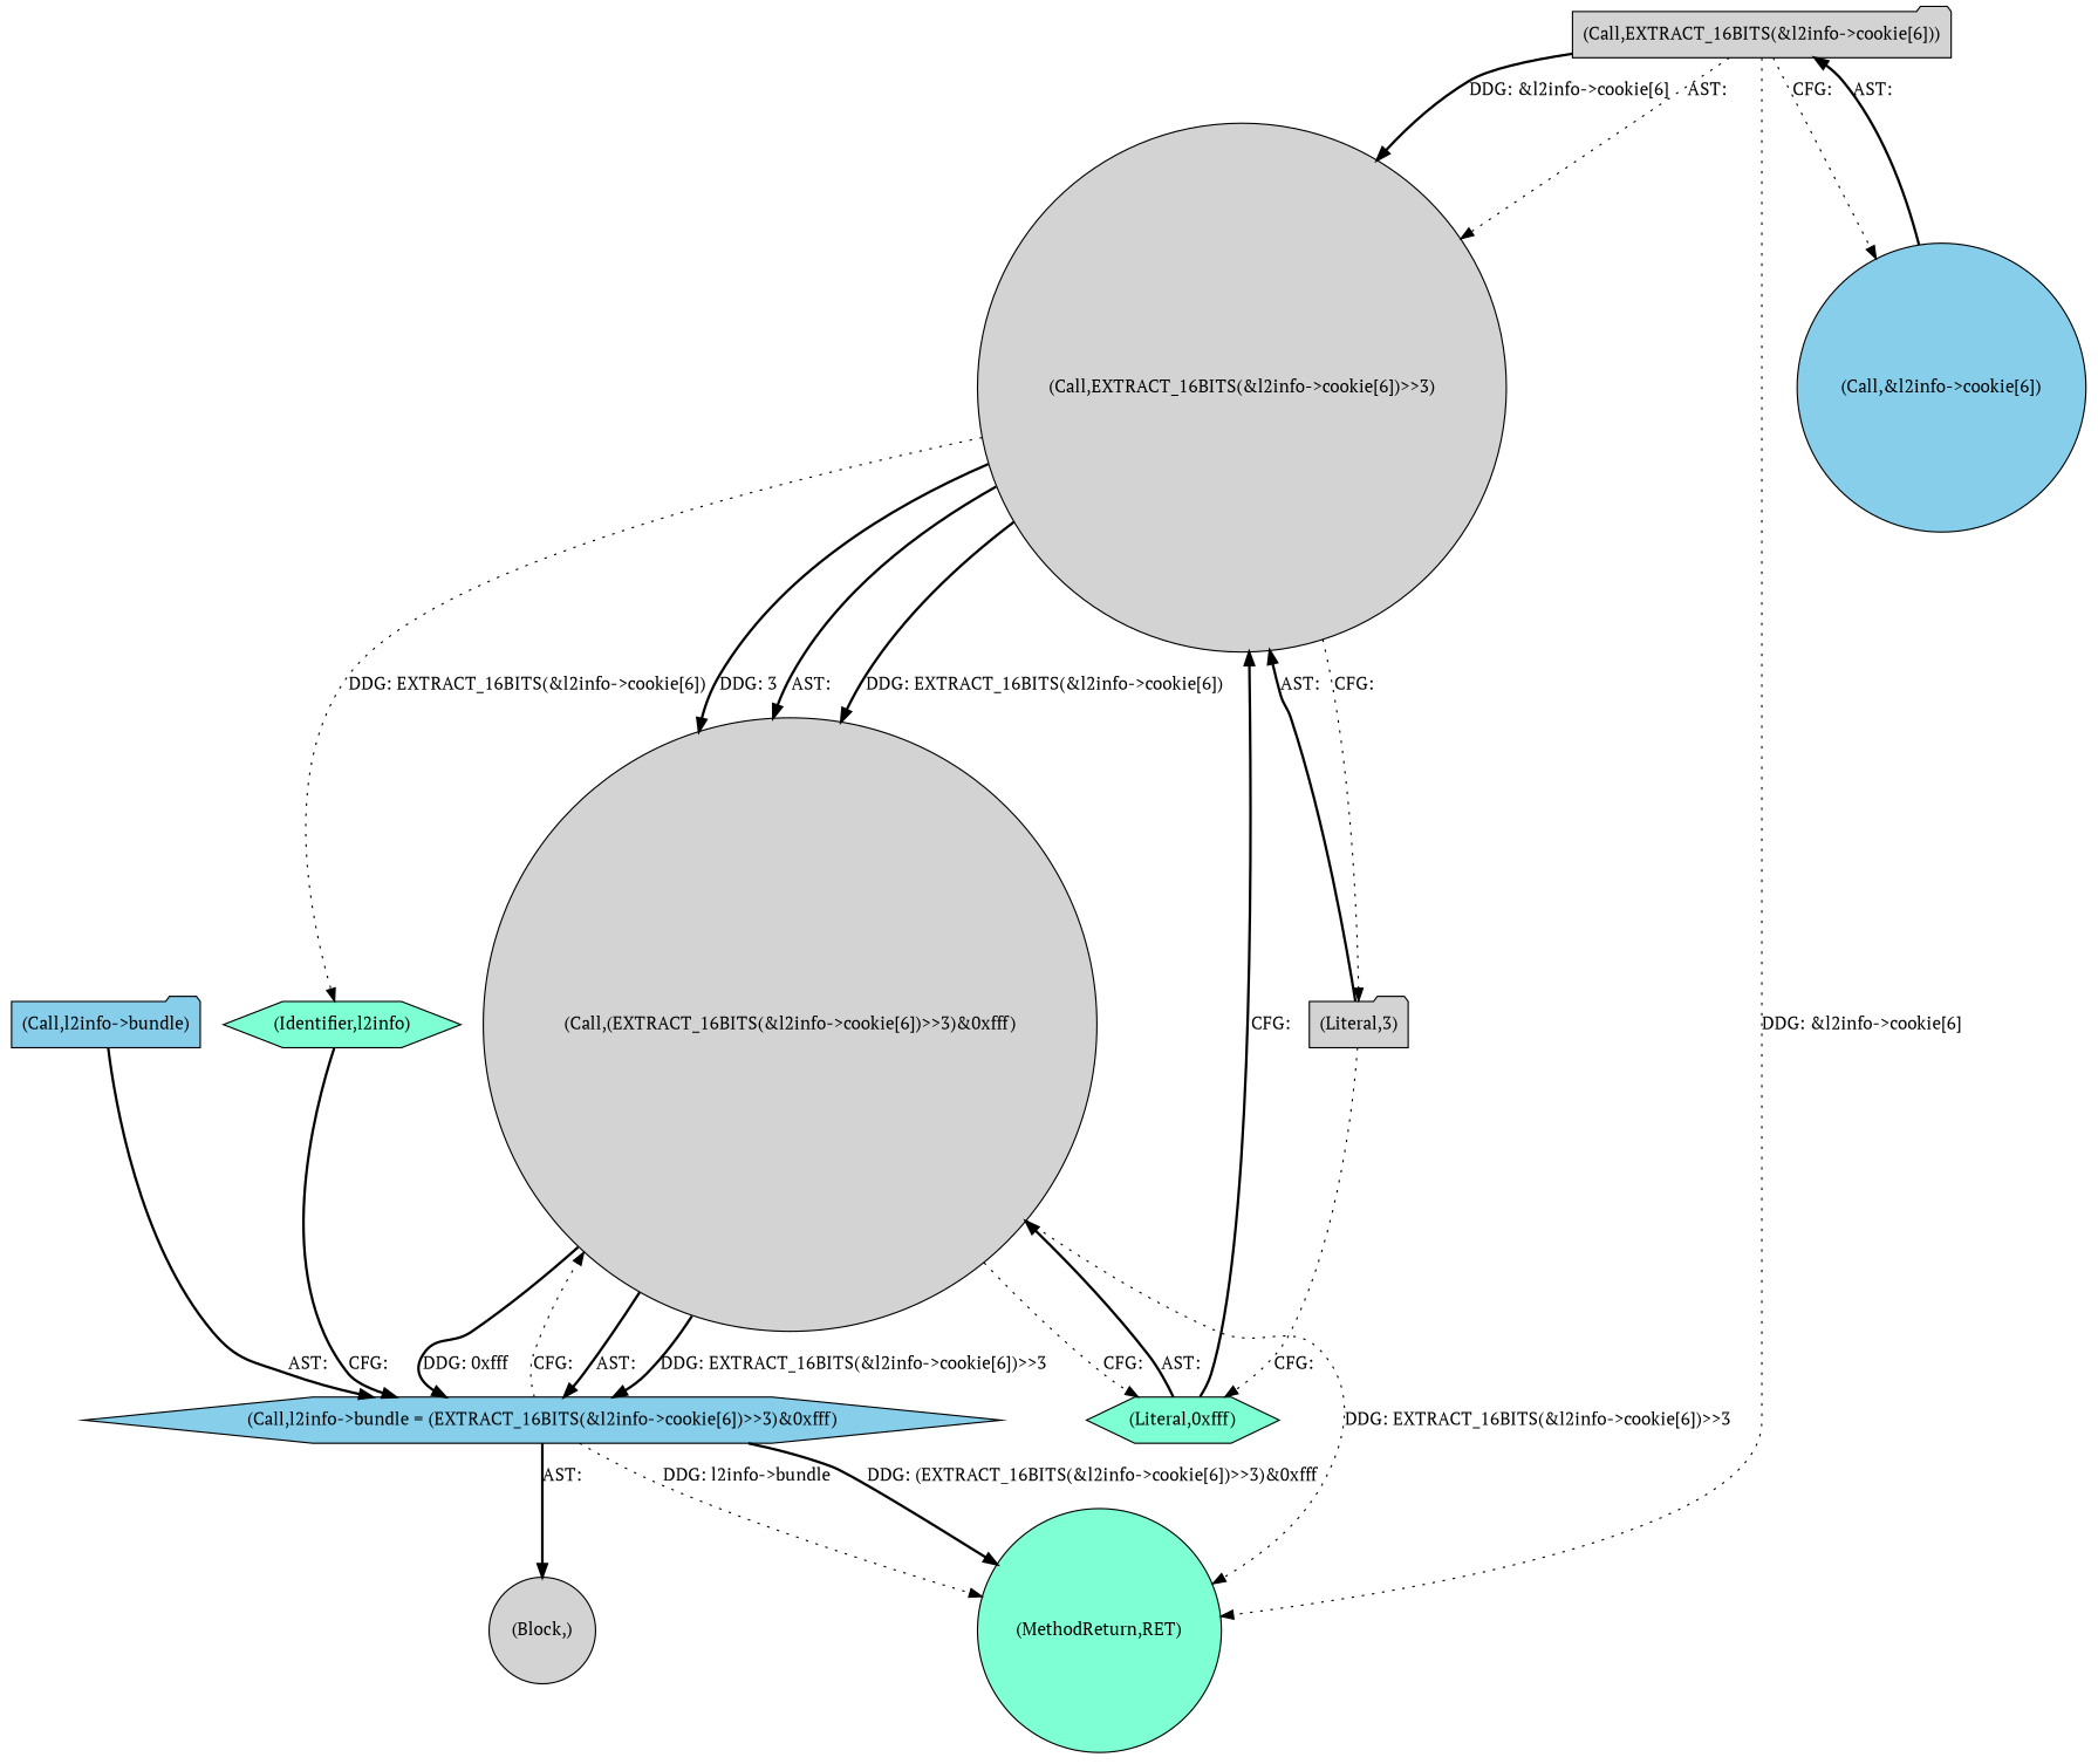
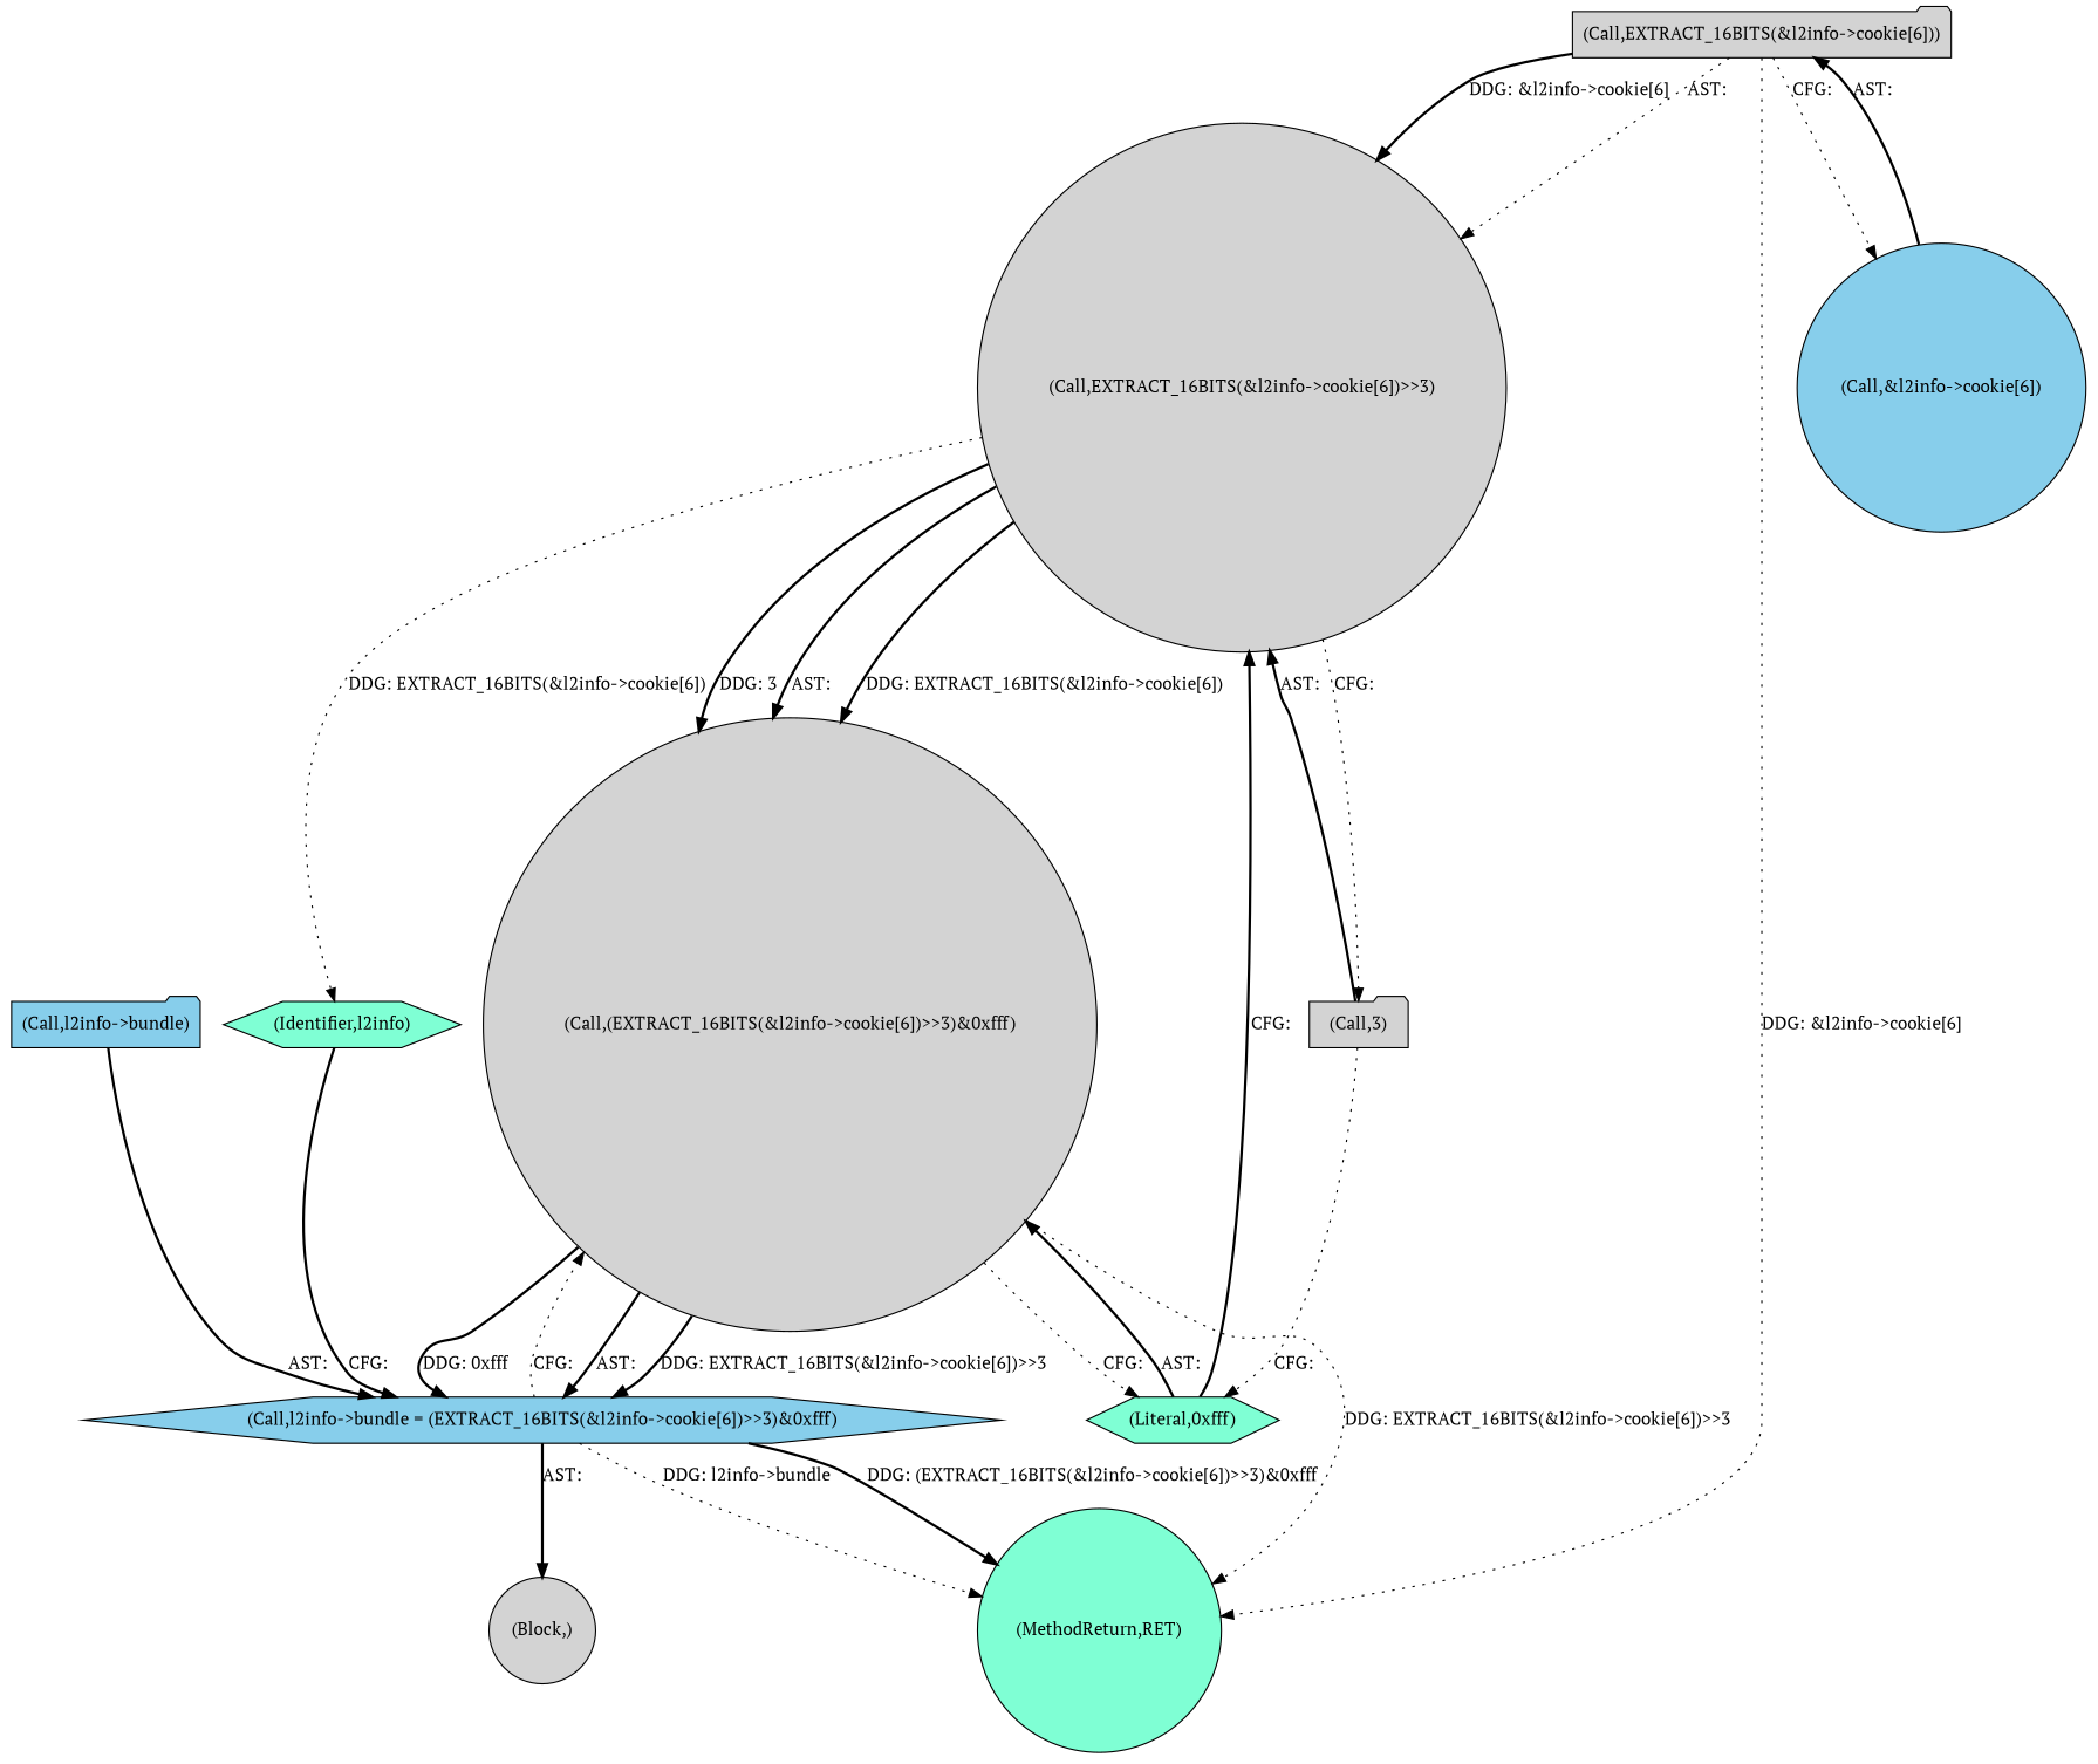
  digraph {
    fontname="PT Serif"
    node [fillcolor=lightgrey fontname="PT Serif" shape=circle style=filled]
    edge [fontname="PT Serif" style=bold]
    n1 [label="(Call,EXTRACT_16BITS(&l2info->cookie[6]))" shape=folder]
    n2 [label="(Call,EXTRACT_16BITS(&l2info->cookie[6])>>3)"]
    n3 [fillcolor=skyblue label="(Call,&l2info->cookie[6])"]
    n4 [fillcolor=aquamarine label="(MethodReturn,RET)"]
    n5 [label="(Call,(EXTRACT_16BITS(&l2info->cookie[6])>>3)&0xfff)"]
-   n6 [label="(Literal,3)" shape=folder]
+   n6 [label="(Call,3)" shape=folder]
    n7 [fillcolor=aquamarine label="(Identifier,l2info)" shape=hexagon]
    n8 [fillcolor=skyblue label="(Call,l2info->bundle = (EXTRACT_16BITS(&l2info->cookie[6])>>3)&0xfff)" shape=hexagon]
    n9 [fillcolor=aquamarine label="(Literal,0xfff)" shape=hexagon]
    n10 [label="(Block,)"]
    n11 [fillcolor=skyblue label="(Call,l2info->bundle)" shape=folder]
    n1 -> n2 [label="AST: " style=dotted]
    n1 -> n2 [label="DDG: &l2info->cookie[6]"]
    n1 -> n3 [label="CFG: " style=dotted]
    n1 -> n4 [label="DDG: &l2info->cookie[6]" style=dotted]
    n2 -> n5 [label="AST: "]
    n2 -> n5 [label="DDG: EXTRACT_16BITS(&l2info->cookie[6])"]
    n2 -> n5 [label="DDG: 3"]
    n2 -> n6 [label="CFG: " style=dotted]
    n2 -> n7 [label="DDG: EXTRACT_16BITS(&l2info->cookie[6])" style=dotted]
    n3 -> n1 [label="AST: "]
    n5 -> n4 [label="DDG: EXTRACT_16BITS(&l2info->cookie[6])>>3" style=dotted]
    n5 -> n8 [label="AST: "]
    n5 -> n8 [label="DDG: EXTRACT_16BITS(&l2info->cookie[6])>>3"]
    n5 -> n8 [label="DDG: 0xfff"]
    n5 -> n9 [label="CFG: " style=dotted]
    n6 -> n2 [label="AST: "]
    n6 -> n9 [label="CFG: " style=dotted]
    n7 -> n8 [label="CFG: "]
    n8 -> n4 [label="DDG: l2info->bundle" style=dotted]
    n8 -> n4 [label="DDG: (EXTRACT_16BITS(&l2info->cookie[6])>>3)&0xfff"]
    n8 -> n5 [label="CFG: " style=dotted]
    n8 -> n10 [label="AST: "]
    n9 -> n2 [label="CFG: "]
    n9 -> n5 [label="AST: "]
    n11 -> n8 [label="AST: "]
  }
